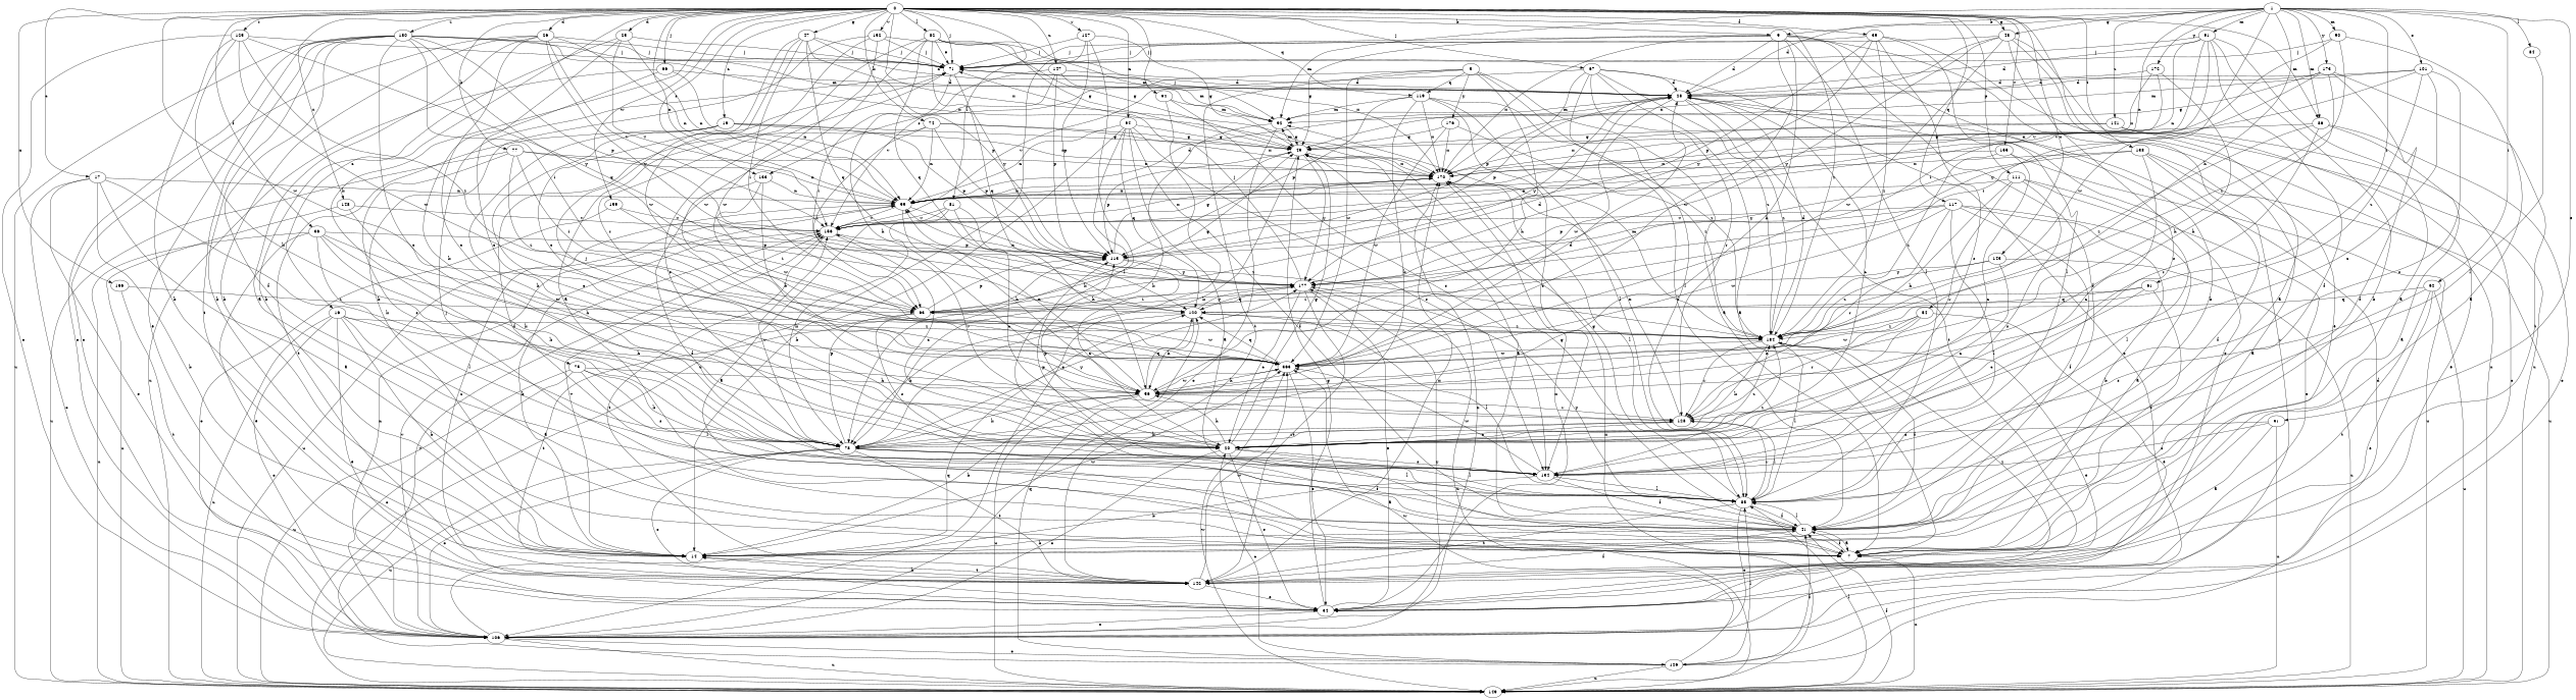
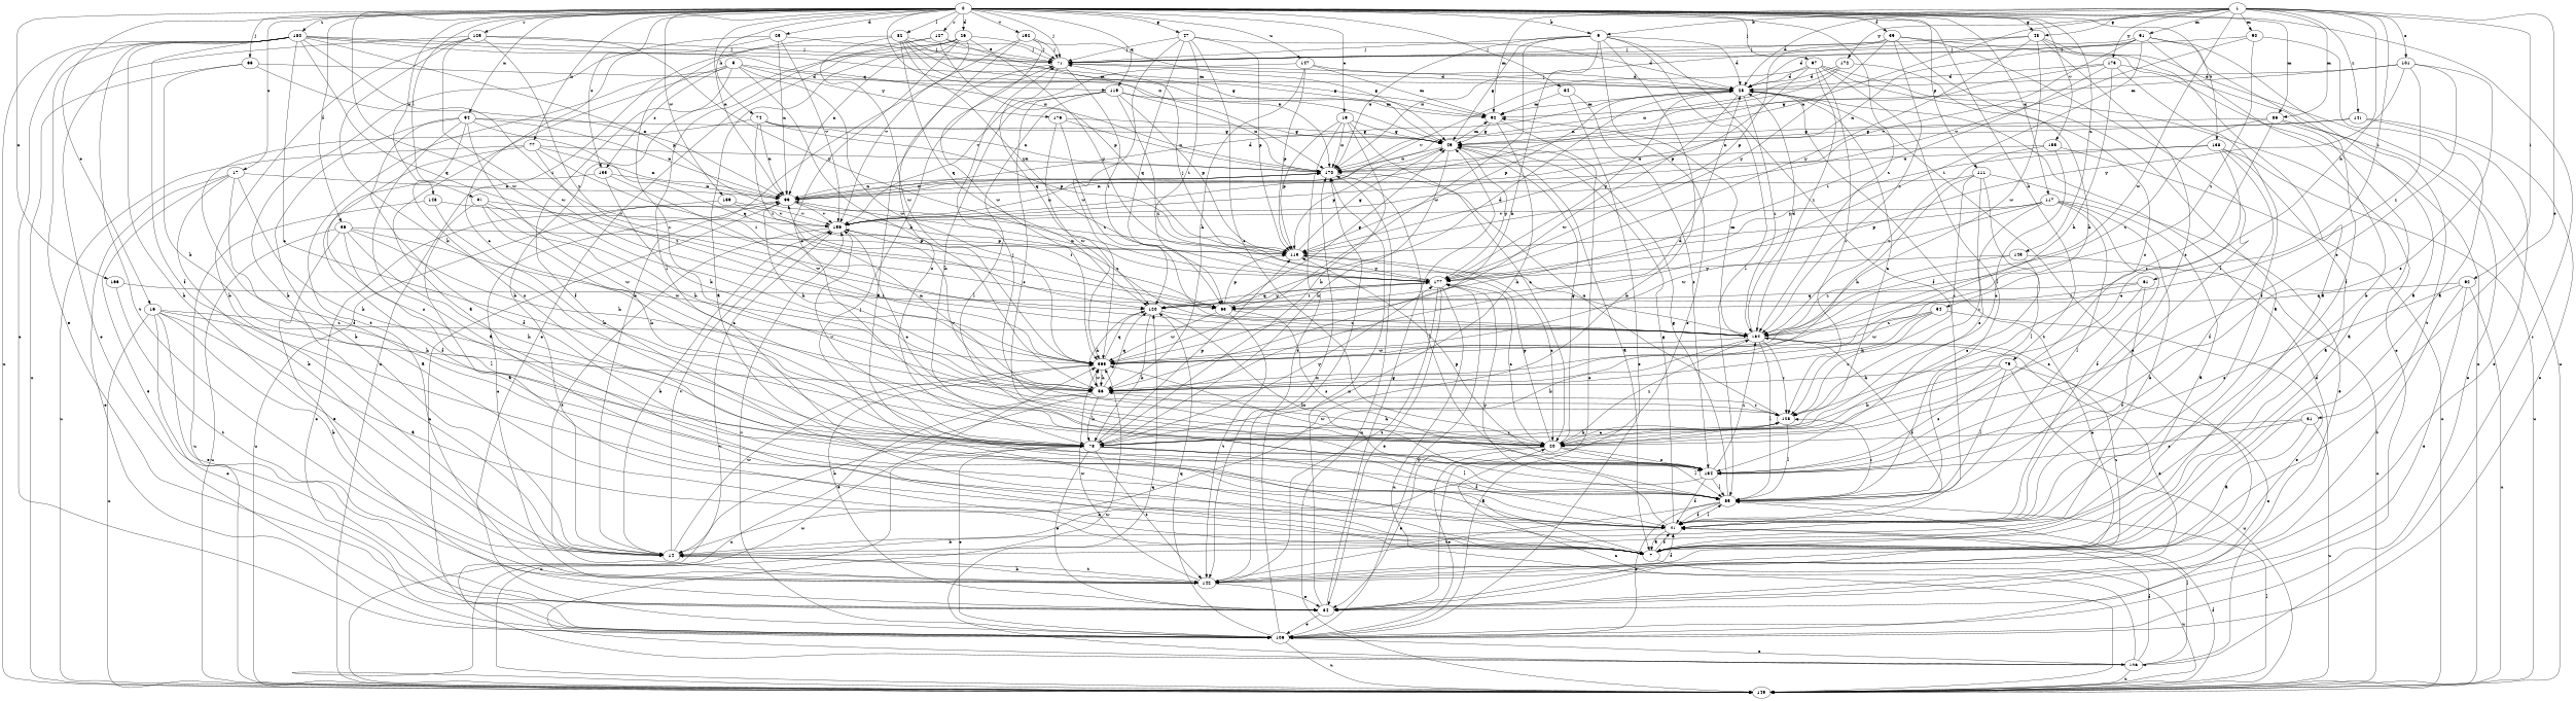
  strict digraph {
    0
    9
    16
    17
    19
    25
    26
    36
    39
    47
    48
    64
    66
    67
    71
    74
    75
    77
    81
    82
    86
    94
    99
    111
    117
    119
    125
    126
    127
    133
    138
    143
    147
    148
    152
    155
    159
    n38 [label=363]
    166
    170
    180
    184
    28
    41
    56
    14
    34
    49
    85
    7
    149
    106
    78
    142
    20
    113
    156
    177
    134
    63
    120
    92
    128
    1
    31
    54
    61
    62
-   84
    90
    91
    101
    141
    172
    173
    5
    176
    0 -> 9 [label=b]
    0 -> 16 [label=c]
    0 -> 17 [label=c]
    0 -> 19 [label=c]
    0 -> 25 [label=d]
    0 -> 26 [label=d]
    0 -> 36 [label=f]
    0 -> 39 [label=f]
    0 -> 47 [label=g]
    0 -> 48 [label=g]
    0 -> 64 [label=j]
    0 -> 66 [label=j]
    0 -> 67 [label=j]
    0 -> 71 [label=j]
    0 -> 74 [label=k]
    0 -> 75 [label=k]
    0 -> 77 [label=k]
    0 -> 81 [label=l]
    0 -> 82 [label=l]
    0 -> 86 [label=m]
    0 -> 94 [label=n]
    0 -> 99 [label=n]
    0 -> 111 [label=p]
    0 -> 117 [label=q]
    0 -> 119 [label=q]
    0 -> 125 [label=r]
    0 -> 126 [label=r]
    0 -> 127 [label=r]
    0 -> 133 [label=s]
    0 -> 138 [label=t]
    0 -> 143 [label=u]
    0 -> 147 [label=u]
    0 -> 148 [label=u]
    0 -> 152 [label=v]
    0 -> 155 [label=v]
    0 -> 159 [label=w]
    0 -> n38 [label=w]
    0 -> 166 [label=x]
    0 -> 170 [label=x]
    0 -> 180 [label=z]
    0 -> 184 [label=z]
    9 -> 71 [label=j]
    9 -> n38 [label=w]
    9 -> 170 [label=x]
    9 -> 28 [label=d]
    9 -> 41 [label=f]
    9 -> 56 [label=h]
    9 -> 14 [label=b]
    9 -> 34 [label=e]
    9 -> 49 [label=g]
    9 -> 85 [label=l]
    16 -> 184 [label=z]
    16 -> 56 [label=h]
    16 -> 14 [label=b]
    16 -> 34 [label=e]
    16 -> 7 [label=a]
    16 -> 149 [label=u]
    16 -> 106 [label=o]
    17 -> 99 [label=n]
    17 -> 14 [label=b]
    17 -> 34 [label=e]
    17 -> 7 [label=a]
    17 -> 106 [label=o]
    17 -> 78 [label=k]
    19 -> 170 [label=x]
    19 -> 49 [label=g]
    19 -> 78 [label=k]
    19 -> 142 [label=t]
    19 -> 20 [label=c]
    19 -> 113 [label=p]
    25 -> 71 [label=j]
    25 -> 99 [label=n]
    25 -> 14 [label=b]
    25 -> 20 [label=c]
    25 -> 156 [label=v]
    26 -> 71 [label=j]
    26 -> 99 [label=n]
    26 -> 14 [label=b]
    26 -> 7 [label=a]
    26 -> 106 [label=o]
    26 -> 20 [label=c]
    26 -> 156 [label=v]
    26 -> 177 [label=y]
    36 -> n38 [label=w]
    36 -> 56 [label=h]
    36 -> 34 [label=e]
    36 -> 85 [label=l]
    36 -> 149 [label=u]
    36 -> 78 [label=k]
    36 -> 113 [label=p]
    39 -> 71 [label=j]
    39 -> 184 [label=z]
    39 -> 85 [label=l]
    39 -> 149 [label=u]
    39 -> 113 [label=p]
    39 -> 177 [label=y]
    39 -> 134 [label=s]
    47 -> 71 [label=j]
    47 -> n38 [label=w]
    47 -> 28 [label=d]
    47 -> 20 [label=c]
    47 -> 113 [label=p]
    47 -> 63 [label=i]
    47 -> 120 [label=q]
    48 -> 71 [label=j]
    48 -> n38 [label=w]
    48 -> 170 [label=x]
    48 -> 7 [label=a]
    48 -> 149 [label=u]
    48 -> 177 [label=y]
    48 -> 134 [label=s]
    64 -> 106 [label=o]
    64 -> 134 [label=s]
    64 -> 92 [label=m]
    66 -> 99 [label=n]
    66 -> 28 [label=d]
    66 -> 149 [label=u]
    66 -> 78 [label=k]
    67 -> 184 [label=z]
    67 -> 28 [label=d]
    67 -> 85 [label=l]
    67 -> 7 [label=a]
    67 -> 106 [label=o]
    67 -> 113 [label=p]
    67 -> 156 [label=v]
    67 -> 128 [label=r]
    71 -> 28 [label=d]
    71 -> 134 [label=s]
    71 -> 63 [label=i]
    71 -> 120 [label=q]
    74 -> 99 [label=n]
    74 -> 170 [label=x]
    74 -> 41 [label=f]
    74 -> 49 [label=g]
    74 -> 113 [label=p]
    74 -> 63 [label=i]
    75 -> 56 [label=h]
    75 -> 85 [label=l]
    75 -> 149 [label=u]
    75 -> 106 [label=o]
    75 -> 78 [label=k]
    75 -> 134 [label=s]
    77 -> 99 [label=n]
    77 -> 170 [label=x]
    77 -> 184 [label=z]
    77 -> 149 [label=u]
    77 -> 134 [label=s]
    77 -> 63 [label=i]
    81 -> 56 [label=h]
    81 -> 7 [label=a]
    81 -> 78 [label=k]
    81 -> 20 [label=c]
    81 -> 156 [label=v]
    82 -> 71 [label=e]
    82 -> n38 [label=w]
    82 -> 170 [label=x]
    82 -> 49 [label=g]
    82 -> 177 [label=y]
    82 -> 120 [label=q]
    82 -> 92 [label=m]
    82 -> 128 [label=r]
    86 -> 184 [label=z]
    86 -> 49 [label=g]
    86 -> 7 [label=a]
    86 -> 106 [label=o]
    86 -> 128 [label=r]
    94 -> 99 [label=n]
    94 -> 41 [label=f]
    94 -> 14 [label=b]
    94 -> 49 [label=g]
    94 -> 7 [label=a]
-   94 -> 78 [label=k]
+   94 -> 78 [label=w]
    94 -> 134 [label=s]
    94 -> 120 [label=q]
    99 -> 170 [label=x]
    99 -> 184 [label=z]
    99 -> 28 [label=d]
    99 -> 56 [label=h]
    99 -> 149 [label=u]
    99 -> 156 [label=v]
    111 -> 99 [label=n]
    111 -> 56 [label=h]
    111 -> 34 [label=e]
    111 -> 85 [label=l]
    111 -> 134 [label=s]
    111 -> 128 [label=r]
    117 -> n38 [label=w]
    117 -> 41 [label=f]
    117 -> 14 [label=b]
    117 -> 85 [label=l]
    117 -> 7 [label=a]
    117 -> 113 [label=p]
    117 -> 156 [label=v]
    117 -> 128 [label=r]
    119 -> 170 [label=x]
    119 -> 184 [label=z]
    119 -> 85 [label=l]
    119 -> 78 [label=k]
    119 -> 113 [label=p]
    119 -> 134 [label=s]
    119 -> 92 [label=m]
    125 -> 71 [label=j]
    125 -> n38 [label=w]
    125 -> 184 [label=z]
    125 -> 14 [label=b]
    125 -> 106 [label=o]
    125 -> 78 [label=k]
    125 -> 177 [label=y]
    126 -> n38 [label=w]
    126 -> 28 [label=d]
    126 -> 41 [label=f]
    126 -> 85 [label=l]
    126 -> 149 [label=u]
    126 -> 20 [label=c]
    126 -> 156 [label=v]
    126 -> 120 [label=q]
    127 -> 71 [label=j]
    127 -> 49 [label=g]
    127 -> 85 [label=l]
    127 -> 149 [label=u]
    127 -> 113 [label=p]
    133 -> 99 [label=n]
    133 -> n38 [label=w]
    133 -> 41 [label=f]
    133 -> 56 [label=b]
    138 -> 170 [label=x]
    138 -> 41 [label=f]
    138 -> 7 [label=a]
    138 -> 149 [label=u]
    138 -> 20 [label=c]
    138 -> 177 [label=y]
    143 -> 184 [label=z]
    143 -> 149 [label=u]
    143 -> 20 [label=c]
    143 -> 177 [label=y]
    147 -> 28 [label=d]
    147 -> 56 [label=h]
    147 -> 113 [label=p]
    147 -> 156 [label=v]
    147 -> 92 [label=m]
    148 -> 149 [label=u]
    148 -> 78 [label=k]
    148 -> 156 [label=v]
    152 -> 71 [label=j]
    152 -> n38 [label=w]
    152 -> 14 [label=b]
    152 -> 49 [label=g]
    152 -> 7 [label=a]
    155 -> 170 [label=x]
    155 -> 184 [label=z]
    155 -> 149 [label=u]
    155 -> 20 [label=c]
    159 -> 106 [label=o]
    159 -> 156 [label=v]
    159 -> 63 [label=i]
    n38 -> 56 [label=h]
    n38 -> 34 [label=e]
    n38 -> 120 [label=q]
    166 -> 142 [label=t]
    166 -> 63 [label=i]
    170 -> 99 [label=n]
    170 -> 85 [label=l]
    180 -> 71 [label=j]
    180 -> 170 [label=x]
    180 -> 41 [label=f]
    180 -> 14 [label=b]
    180 -> 34 [label=e]
    180 -> 149 [label=u]
    180 -> 106 [label=o]
    180 -> 142 [label=t]
    180 -> 20 [label=c]
    180 -> 113 [label=p]
    180 -> 63 [label=i]
    180 -> 120 [label=q]
    180 -> 92 [label=m]
    184 -> n38 [label=w]
    184 -> 28 [label=d]
    184 -> 41 [label=f]
    184 -> 34 [label=e]
    184 -> 85 [label=l]
    184 -> 78 [label=k]
    184 -> 92 [label=m]
    184 -> 128 [label=r]
    28 -> 71 [label=j]
    28 -> n38 [label=w]
    28 -> 184 [label=z]
    28 -> 34 [label=e]
    28 -> 142 [label=t]
    28 -> 20 [label=c]
    28 -> 113 [label=p]
    28 -> 177 [label=y]
    28 -> 92 [label=m]
    41 -> 14 [label=b]
    41 -> 49 [label=g]
    41 -> 85 [label=l]
    41 -> 7 [label=a]
    41 -> 177 [label=y]
    56 -> 99 [label=n]
    56 -> n38 [label=w]
    56 -> 28 [label=d]
    56 -> 14 [label=b]
    56 -> 149 [label=u]
    56 -> 78 [label=k]
    56 -> 120 [label=q]
    56 -> 128 [label=r]
    14 -> n38 [label=w]
    14 -> 142 [label=t]
    14 -> 156 [label=v]
    34 -> 170 [label=x]
    34 -> 49 [label=g]
    34 -> 106 [label=o]
    49 -> 170 [label=x]
    49 -> 7 [label=a]
    49 -> 78 [label=k]
    49 -> 113 [label=p]
    49 -> 177 [label=y]
    49 -> 92 [label=m]
    85 -> 41 [label=f]
    85 -> 49 [label=g]
    85 -> 106 [label=o]
    85 -> 142 [label=t]
    85 -> 128 [label=r]
    7 -> 71 [label=j]
    7 -> 41 [label=f]
    7 -> 149 [label=u]
    149 -> n38 [label=w]
    149 -> 170 [label=x]
    149 -> 41 [label=f]
    149 -> 85 [label=l]
    106 -> 99 [label=n]
    106 -> 126 [label=o]
    106 -> 170 [label=x]
    106 -> 149 [label=u]
    106 -> 156 [label=v]
    106 -> 177 [label=y]
    106 -> 120 [label=q]
    78 -> 41 [label=f]
    78 -> 34 [label=e]
    78 -> 85 [label=l]
    78 -> 7 [label=a]
    78 -> 149 [label=u]
    78 -> 106 [label=o]
    78 -> 142 [label=t]
    78 -> 113 [label=p]
    78 -> 156 [label=v]
    78 -> 177 [label=y]
    78 -> 128 [label=r]
    142 -> 99 [label=c]
    142 -> n38 [label=w]
    142 -> 170 [label=x]
    142 -> 184 [label=z]
    142 -> 41 [label=f]
    142 -> 14 [label=b]
    142 -> 34 [label=e]
    20 -> 71 [label=j]
    20 -> 184 [label=z]
    20 -> 56 [label=h]
    20 -> 34 [label=e]
    20 -> 49 [label=g]
    20 -> 85 [label=l]
    20 -> 106 [label=o]
    20 -> 113 [label=p]
    20 -> 134 [label=s]
    113 -> 49 [label=g]
    113 -> 20 [label=c]
    113 -> 177 [label=y]
    156 -> 170 [label=x]
    156 -> 14 [label=b]
    156 -> 142 [label=t]
    156 -> 20 [label=c]
    156 -> 113 [label=p]
    177 -> 71 [label=j]
    177 -> 99 [label=n]
    177 -> 34 [label=e]
    177 -> 149 [label=u]
    177 -> 142 [label=t]
    177 -> 20 [label=c]
    177 -> 63 [label=i]
    177 -> 120 [label=q]
    134 -> n38 [label=w]
    134 -> 184 [label=z]
    134 -> 41 [label=f]
    134 -> 14 [label=b]
    134 -> 85 [label=l]
    134 -> 113 [label=p]
    63 -> n38 [label=w]
    63 -> 28 [label=d]
    63 -> 49 [label=g]
    63 -> 142 [label=t]
    63 -> 113 [label=p]
    63 -> 134 [label=s]
    120 -> 184 [label=z]
    120 -> 56 [label=h]
    120 -> 85 [label=l]
    120 -> 78 [label=k]
    120 -> 177 [label=y]
    92 -> 49 [label=g]
    92 -> 106 [label=o]
    92 -> 78 [label=k]
    128 -> 170 [label=x]
    128 -> 85 [label=l]
    128 -> 78 [label=k]
    128 -> 20 [label=c]
    128 -> 156 [label=v]
    1 -> 9 [label=b]
    1 -> 48 [label=g]
    1 -> 86 [label=m]
    1 -> 99 [label=n]
    1 -> n38 [label=w]
    1 -> 28 [label=d]
    1 -> 92 [label=m]
    1 -> 31 [label=e]
    1 -> 54 [label=h]
    1 -> 61 [label=i]
    1 -> 62 [label=i]
-   1 -> 84 [label=l]
    1 -> 90 [label=m]
    1 -> 91 [label=m]
    1 -> 101 [label=o]
    1 -> 141 [label=z]
    1 -> 172 [label=y]
    1 -> 173 [label=y]
    31 -> 7 [label=a]
    31 -> 149 [label=u]
    31 -> 20 [label=c]
    31 -> 134 [label=s]
    54 -> n38 [label=w]
    54 -> 184 [label=z]
    54 -> 56 [label=h]
    54 -> 34 [label=e]
    54 -> 128 [label=r]
    61 -> 41 [label=f]
    61 -> 20 [label=c]
    61 -> 63 [label=i]
    61 -> 120 [label=q]
    62 -> 34 [label=e]
    62 -> 149 [label=u]
    62 -> 142 [label=t]
    62 -> 134 [label=s]
    62 -> 120 [label=q]
-   84 -> 85 [label=l]
    90 -> 71 [label=j]
    90 -> 184 [label=z]
    90 -> 7 [label=a]
    90 -> 156 [label=v]
    91 -> 71 [label=j]
    91 -> 99 [label=n]
    91 -> 28 [label=d]
    91 -> 41 [label=f]
    91 -> 14 [label=b]
    91 -> 7 [label=a]
    91 -> 156 [label=v]
    91 -> 63 [label=i]
    101 -> 184 [label=z]
    101 -> 28 [label=d]
    101 -> 20 [label=c]
    101 -> 177 [label=y]
    101 -> 134 [label=s]
    101 -> 92 [label=m]
    141 -> 170 [label=x]
    141 -> 34 [label=e]
    141 -> 49 [label=g]
    141 -> 106 [label=o]
    172 -> 99 [label=n]
    172 -> 170 [label=x]
    172 -> 28 [label=d]
    172 -> 56 [label=h]
    173 -> 28 [label=d]
    173 -> 41 [label=f]
    173 -> 56 [label=h]
    173 -> 49 [label=g]
    173 -> 142 [label=t]
    173 -> 63 [label=i]
    5 -> 119 [label=q]
    5 -> 133 [label=s]
    5 -> n38 [label=w]
    5 -> 41 [label=f]
    5 -> 56 [label=h]
    5 -> 7 [label=a]
    5 -> 142 [label=t]
    5 -> 176 [label=y]
    176 -> n38 [label=w]
    176 -> 170 [label=x]
    176 -> 184 [label=z]
    176 -> 49 [label=g]
  }
